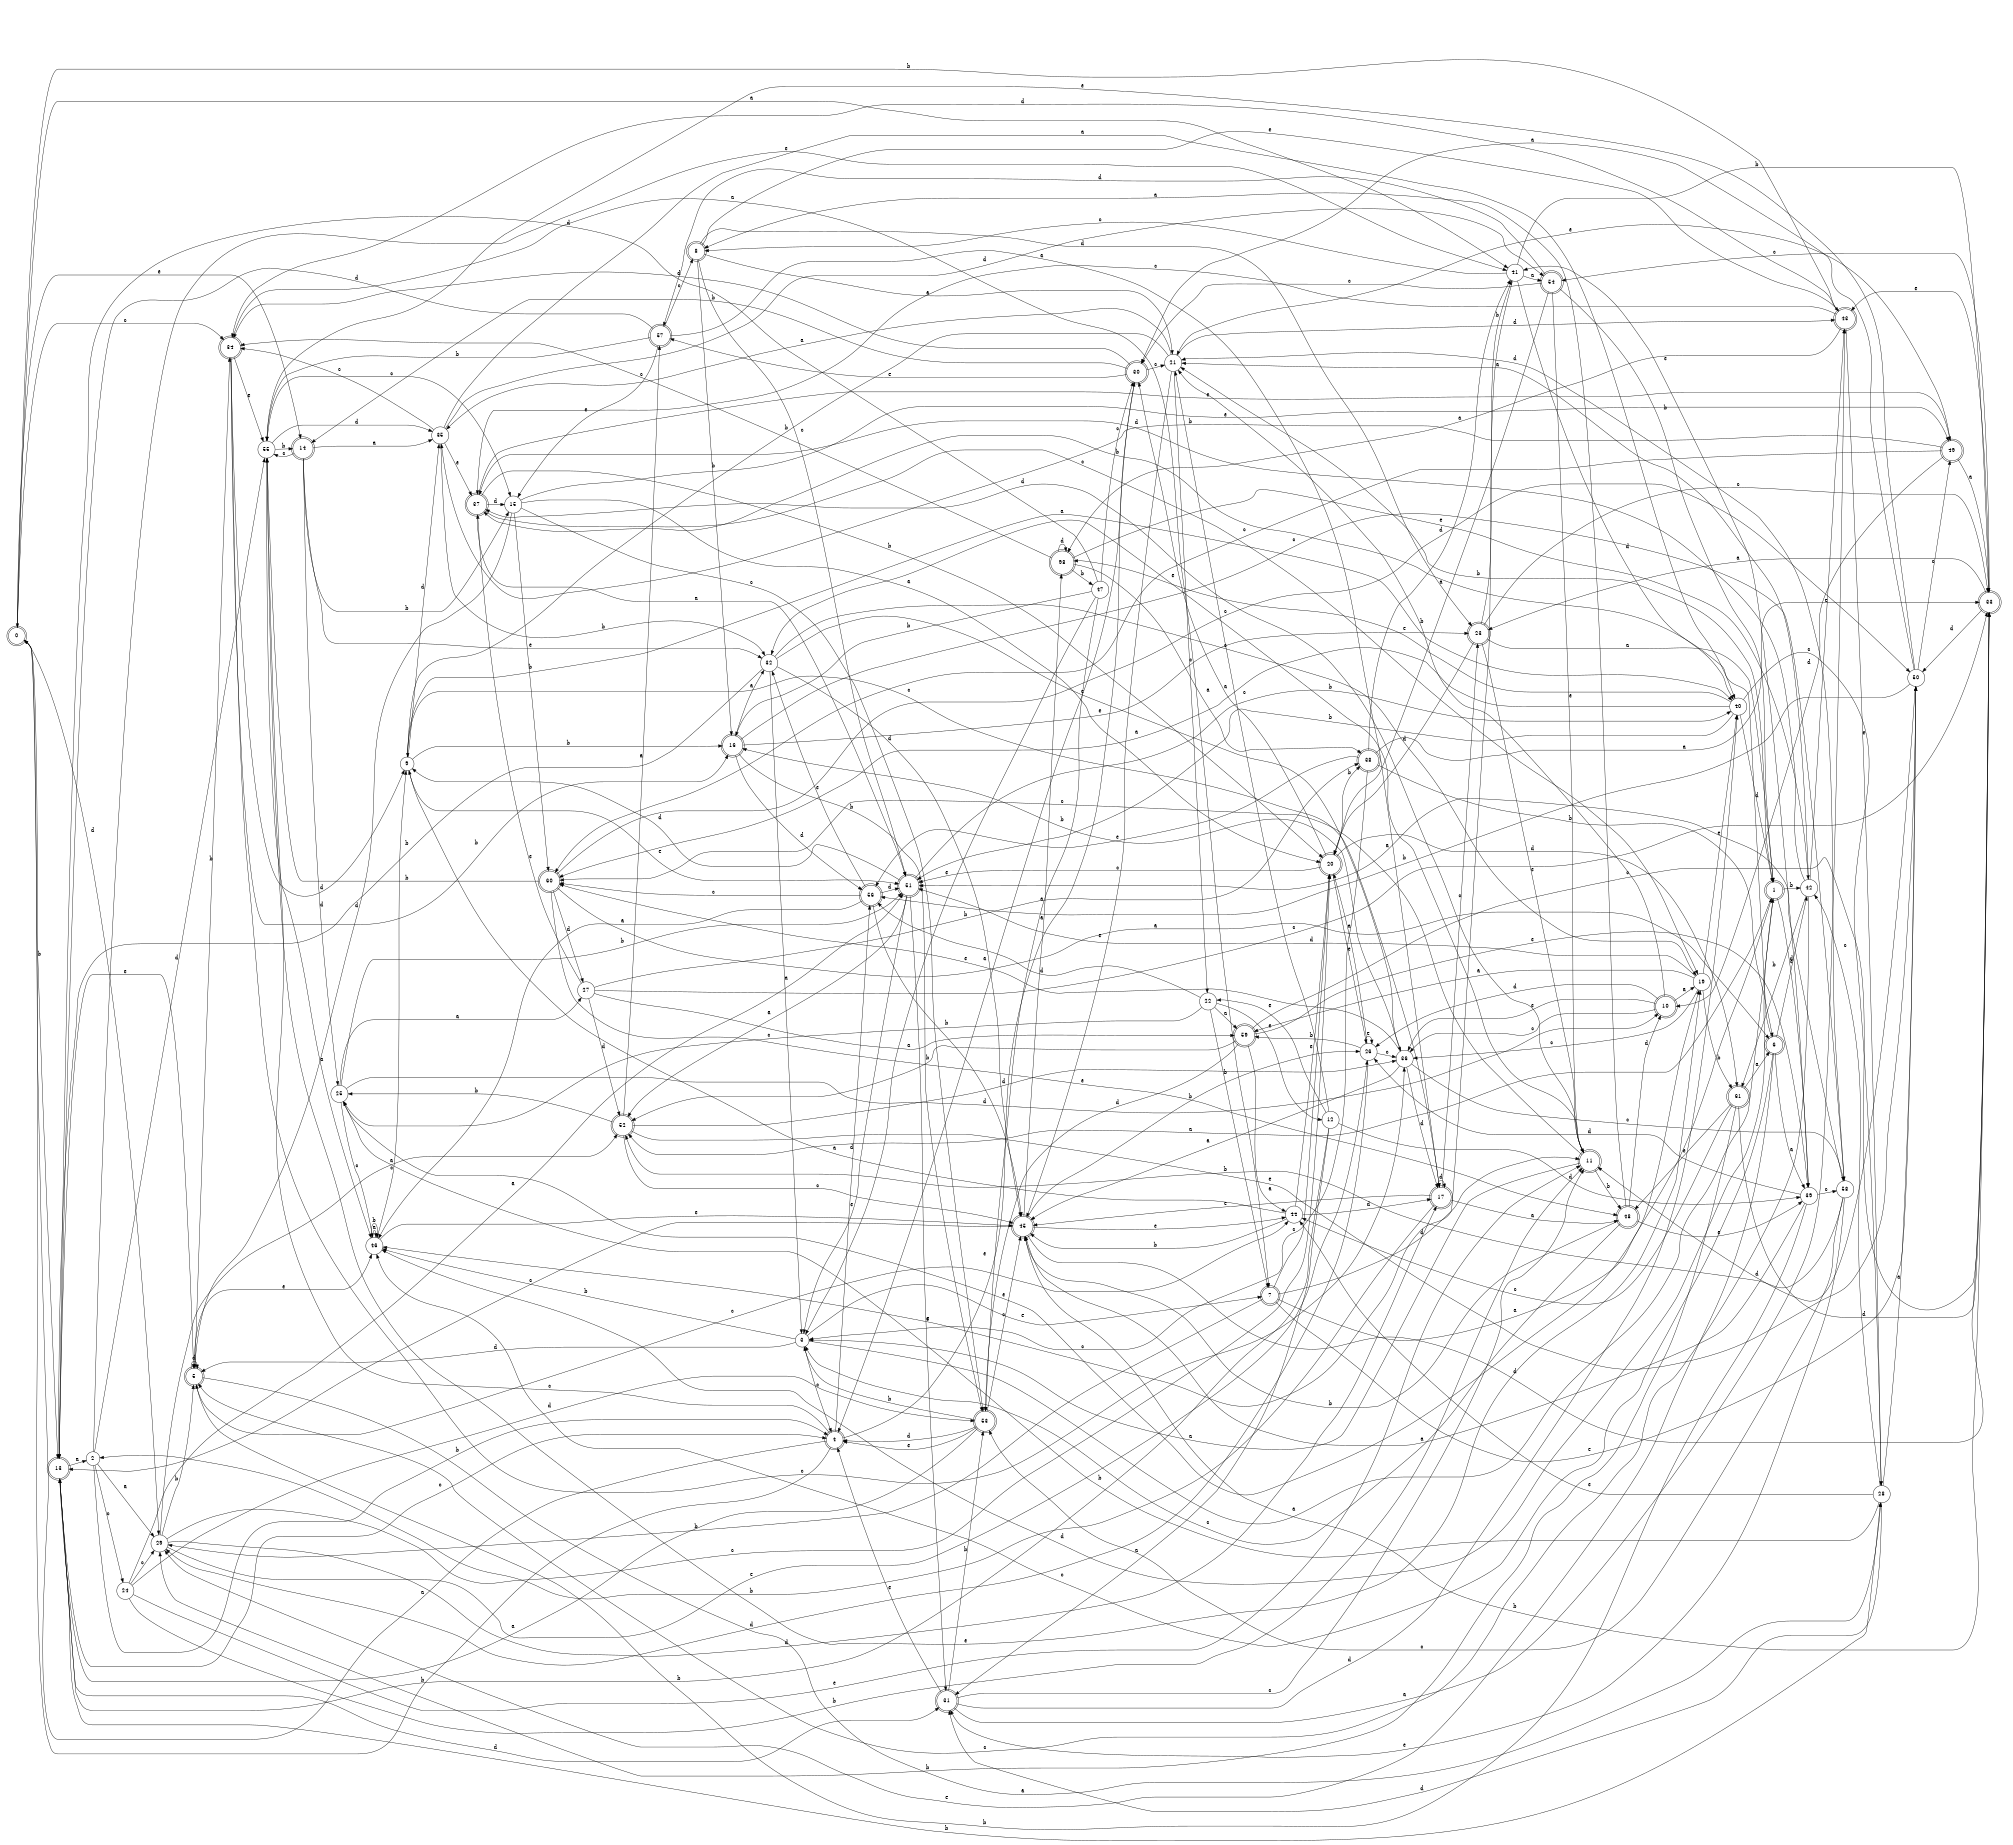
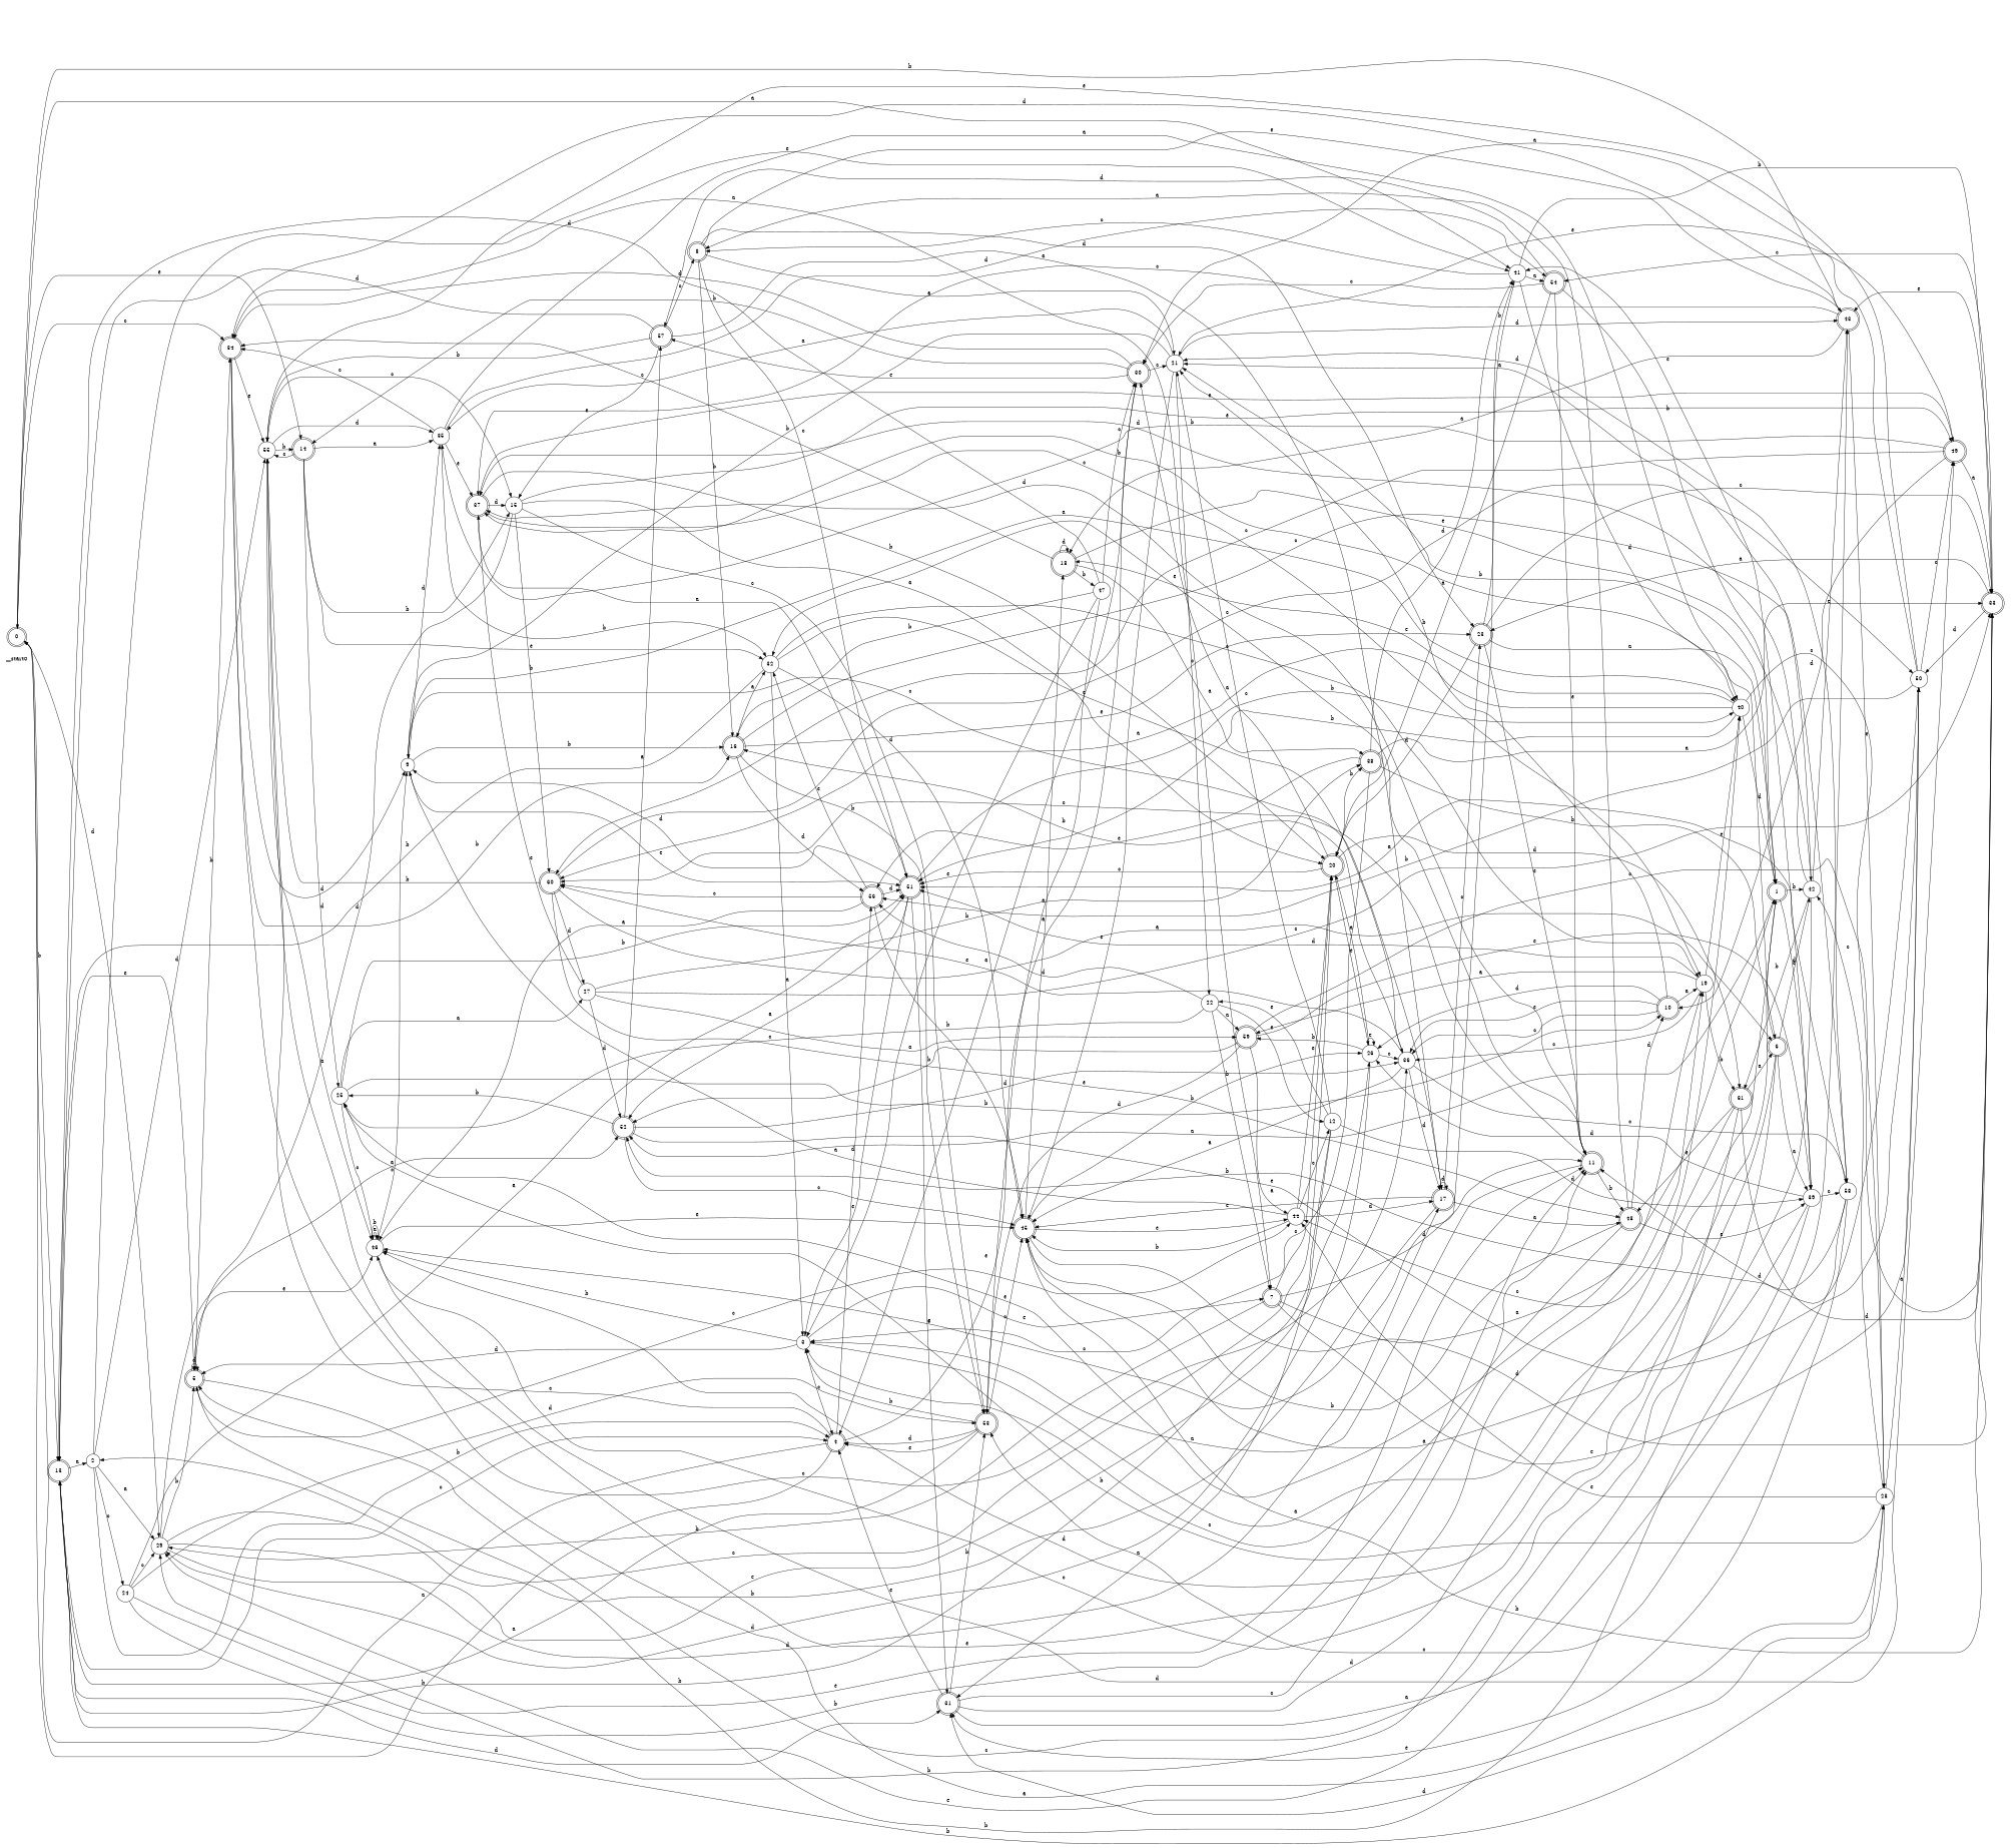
  digraph {
    rankdir=LR
    node [shape=doublecircle color=black fillcolor=white style="rounded,filled"]
+   __start0 [shape=none color="" fillcolor="" style=""]
    n2 [label=0]
    n3 [label=13]
    n4 [label=14]
    n5 [label=29 shape=circle style=filled]
    n6 [label=34]
    n7 [label=41 shape=circle style=filled]
    n8 [label=2 shape=circle style=filled]
    n9 [label=4]
    n10 [label=5]
    n11 [label=28 shape=circle style=filled]
    n12 [label=31]
    n13 [label=55 shape=circle style=filled]
    n14 [label=35 shape=circle style=filled]
    n15 [label=32 shape=circle style=filled]
    n16 [label=15 shape=circle style=filled]
    n17 [label=25 shape=circle style=filled]
    n18 [label=52]
    n19 [label=20]
    n20 [label=17]
    n21 [label=26 shape=circle style=filled]
    n22 [label=7]
    n23 [label=16]
    n24 [label=9 shape=circle style=filled]
    n25 [label=36 shape=circle style=filled]
    n26 [label=46 shape=circle style=filled]
    n27 [label=8]
    n28 [label=40 shape=circle style=filled]
    n29 [label=33]
    n30 [label=54]
    n31 [label=1]
    n32 [label=21 shape=circle style=filled]
    n33 [label=39 shape=circle style=filled]
    n34 [label=42 shape=circle style=filled]
    n35 [label=43]
    n36 [label=22 shape=circle style=filled]
    n37 [label=45]
    n38 [label=58 shape=circle style=filled]
    n39 [label=37]
    n40 [label=61]
    n41 [label=49]
    n42 [label=50 shape=circle style=filled]
    n43 [label=57]
    n44 [label=24 shape=circle style=filled]
    n45 [label=30]
    n46 [label=56]
    n47 [label=11]
    n48 [label=51]
    n49 [label=53]
    n50 [label=19 shape=circle style=filled]
    n51 [label=3 shape=circle style=filled]
    n52 [label=44 shape=circle style=filled]
    n53 [label=60]
    n54 [label=12 shape=circle style=filled]
    n55 [label=6]
    n56 [label=48]
    n57 [label=38]
    n58 [label=23]
-   n59 [label=98]
+   n59 [label=18]
    n60 [label=10]
    n61 [label=59]
    n62 [label=27 shape=circle style=filled]
    n63 [label=47 shape=circle style=filled]
    n2 -> n3 [label=b]
    n2 -> n4 [label=e]
    n2 -> n5 [label=d]
    n2 -> n6 [label=c]
    n2 -> n7 [label=a]
    n3 -> n8 [label=a]
    n3 -> n9 [label=c]
    n3 -> n10 [label=e]
    n3 -> n11 [label=b]
    n3 -> n12 [label=d]
    n4 -> n13 [label=c]
    n4 -> n14 [label=a]
    n4 -> n15 [label=e]
    n4 -> n16 [label=b]
    n4 -> n17 [label=d]
    n5 -> n10 [label=b]
    n5 -> n18 [label=a]
    n5 -> n19 [label=c]
    n5 -> n20 [label=d]
    n5 -> n21 [label=e]
    n6 -> n13 [label=e]
    n6 -> n22 [label=a]
    n6 -> n23 [label=b]
    n6 -> n24 [label=d]
    n6 -> n25 [label=c]
    n7 -> n26 [label=e]
    n7 -> n27 [label=c]
    n7 -> n28 [label=d]
    n7 -> n29 [label=b]
    n7 -> n30 [label=a]
    n8 -> n5 [label=a]
    n8 -> n7 [label=e]
    n8 -> n9 [label=b]
    n8 -> n13 [label=d]
    n8 -> n44 [label=c]
    n9 -> n2 [label=a]
    n9 -> n2 [label=b]
    n9 -> n13 [label=c]
    n9 -> n45 [label=e]
    n9 -> n46 [label=d]
    n10 -> n6 [label=b]
    n10 -> n10 [label=d]
    n10 -> n11 [label=a]
    n10 -> n26 [label=e]
    n10 -> n52 [label=c]
    n11 -> n12 [label=d]
    n11 -> n17 [label=b]
    n11 -> n34 [label=c]
    n11 -> n42 [label=a]
    n11 -> n52 [label=e]
    n12 -> n9 [label=e]
    n12 -> n28 [label=d]
    n12 -> n35 [label=a]
    n12 -> n47 [label=c]
    n12 -> n49 [label=b]
    n13 -> n4 [label=b]
    n13 -> n14 [label=d]
    n13 -> n16 [label=c]
    n13 -> n26 [label=a]
    n13 -> n50 [label=e]
    n14 -> n6 [label=c]
    n14 -> n15 [label=b]
    n14 -> n28 [label=a]
    n14 -> n30 [label=d]
    n14 -> n39 [label=e]
    n15 -> n3 [label=b]
    n15 -> n25 [label=e]
    n15 -> n37 [label=d]
    n15 -> n50 [label=c]
    n15 -> n51 [label=a]
    n16 -> n10 [label=d]
    n16 -> n19 [label=a]
    n16 -> n41 [label=e]
    n16 -> n49 [label=c]
    n16 -> n53 [label=b]
    n17 -> n26 [label=c]
    n17 -> n48 [label=b]
    n17 -> n50 [label=e]
-   n17 -> n60 [label=d]
+   n17 -> n60 [label=b]
    n17 -> n62 [label=a]
    n18 -> n17 [label=b]
    n18 -> n25 [label=d]
    n18 -> n37 [label=c]
    n18 -> n42 [label=e]
    n18 -> n43 [label=a]
    n19 -> n21 [label=e]
    n19 -> n40 [label=d]
    n19 -> n45 [label=a]
    n19 -> n48 [label=c]
    n19 -> n57 [label=b]
    n20 -> n8 [label=b]
    n20 -> n20 [label=d]
    n20 -> n37 [label=e]
    n20 -> n56 [label=a]
    n20 -> n58 [label=c]
    n21 -> n5 [label=d]
    n21 -> n19 [label=a]
    n21 -> n21 [label=e]
    n21 -> n25 [label=c]
    n21 -> n61 [label=b]
    n22 -> n5 [label=b]
    n22 -> n19 [label=c]
    n22 -> n31 [label=a]
    n22 -> n42 [label=e]
    n22 -> n47 [label=d]
    n23 -> n15 [label=a]
    n23 -> n38 [label=c]
    n23 -> n46 [label=d]
    n23 -> n49 [label=b]
    n23 -> n58 [label=e]
    n24 -> n14 [label=d]
    n24 -> n20 [label=c]
    n24 -> n23 [label=b]
    n24 -> n28 [label=a]
    n24 -> n48 [label=e]
    n25 -> n20 [label=d]
    n25 -> n23 [label=b]
    n25 -> n37 [label=a]
    n25 -> n38 [label=c]
    n25 -> n53 [label=e]
    n26 -> n24 [label=c]
    n26 -> n26 [label=a]
    n26 -> n26 [label=b]
    n26 -> n37 [label=e]
+   n26 -> n41 [label=d]
    n27 -> n23 [label=b]
    n27 -> n32 [label=a]
    n27 -> n35 [label=e]
    n27 -> n48 [label=c]
    n27 -> n58 [label=d]
    n28 -> n11 [label=c]
    n28 -> n31 [label=d]
    n28 -> n48 [label=b]
    n28 -> n53 [label=a]
    n28 -> n59 [label=e]
    n29 -> n30 [label=c]
    n29 -> n35 [label=e]
    n29 -> n37 [label=b]
    n29 -> n42 [label=d]
    n29 -> n58 [label=a]
    n30 -> n19 [label=a]
    n30 -> n31 [label=b]
    n30 -> n43 [label=d]
    n30 -> n45 [label=c]
    n30 -> n47 [label=e]
    n31 -> n18 [label=a]
    n31 -> n26 [label=d]
    n31 -> n32 [label=b]
    n31 -> n33 [label=e]
    n31 -> n34 [label=b]
    n32 -> n14 [label=a]
    n32 -> n24 [label=b]
    n32 -> n35 [label=d]
    n32 -> n36 [label=c]
    n32 -> n37 [label=e]
    n33 -> n7 [label=e]
    n33 -> n10 [label=b]
    n33 -> n21 [label=d]
    n33 -> n37 [label=a]
    n33 -> n38 [label=c]
    n34 -> n10 [label=c]
    n34 -> n32 [label=a]
    n34 -> n35 [label=e]
    n34 -> n39 [label=d]
    n34 -> n40 [label=b]
    n35 -> n2 [label=b]
    n35 -> n6 [label=d]
    n35 -> n11 [label=e]
    n35 -> n39 [label=c]
    n35 -> n59 [label=a]
    n36 -> n17 [label=c]
    n36 -> n22 [label=b]
    n36 -> n46 [label=d]
    n36 -> n54 [label=e]
    n36 -> n61 [label=a]
-   n37 -> n3 [label=c]
    n37 -> n21 [label=b]
    n37 -> n29 [label=d]
    n37 -> n52 [label=e]
    n37 -> n59 [label=a]
    n38 -> n12 [label=e]
    n38 -> n18 [label=b]
    n38 -> n32 [label=d]
    n38 -> n48 [label=a]
    n38 -> n49 [label=c]
    n39 -> n16 [label=d]
    n39 -> n19 [label=b]
    n39 -> n41 [label=e]
    n39 -> n48 [label=a]
    n39 -> n50 [label=c]
    n40 -> n5 [label=b]
    n40 -> n29 [label=d]
    n40 -> n52 [label=c]
    n40 -> n55 [label=a]
    n40 -> n56 [label=e]
    n41 -> n14 [label=b]
    n41 -> n29 [label=a]
    n41 -> n32 [label=e]
    n41 -> n53 [label=c]
    n41 -> n60 [label=d]
    n42 -> n13 [label=e]
    n42 -> n41 [label=c]
    n42 -> n45 [label=a]
    n42 -> n46 [label=b]
    n42 -> n47 [label=d]
    n43 -> n3 [label=d]
    n43 -> n13 [label=b]
    n43 -> n16 [label=e]
    n43 -> n20 [label=a]
    n43 -> n27 [label=c]
    n44 -> n5 [label=c]
    n44 -> n47 [label=b]
    n44 -> n47 [label=e]
    n44 -> n48 [label=a]
    n44 -> n49 [label=d]
    n45 -> n4 [label=b]
    n45 -> n6 [label=d]
    n45 -> n9 [label=a]
    n45 -> n32 [label=c]
    n45 -> n43 [label=e]
    n46 -> n15 [label=e]
    n46 -> n26 [label=a]
    n46 -> n37 [label=b]
    n46 -> n48 [label=d]
    n46 -> n53 [label=c]
    n47 -> n15 [label=e]
    n47 -> n39 [label=d]
    n47 -> n51 [label=a]
    n47 -> n53 [label=c]
    n47 -> n56 [label=b]
    n48 -> n12 [label=c]
    n48 -> n18 [label=a]
    n48 -> n24 [label=d]
    n48 -> n28 [label=b]
    n48 -> n51 [label=e]
    n49 -> n3 [label=a]
    n49 -> n9 [label=d]
    n49 -> n9 [label=e]
    n49 -> n37 [label=c]
    n49 -> n51 [label=b]
    n50 -> n25 [label=c]
    n50 -> n28 [label=e]
    n50 -> n40 [label=b]
    n50 -> n48 [label=d]
    n50 -> n61 [label=a]
    n51 -> n9 [label=c]
    n51 -> n10 [label=d]
    n51 -> n22 [label=e]
    n51 -> n26 [label=b]
    n51 -> n31 [label=a]
    n52 -> n19 [label=e]
    n52 -> n20 [label=d]
    n52 -> n24 [label=a]
    n52 -> n37 [label=b]
+   n52 -> n54 [label=c]
    n53 -> n13 [label=b]
    n53 -> n42 [label=c]
    n53 -> n55 [label=a]
    n53 -> n56 [label=e]
    n53 -> n62 [label=d]
    n54 -> n3 [label=b]
    n54 -> n12 [label=a]
    n54 -> n32 [label=c]
    n54 -> n33 [label=d]
    n54 -> n36 [label=e]
    n55 -> n5 [label=e]
    n55 -> n26 [label=c]
    n55 -> n33 [label=a]
    n55 -> n34 [label=d]
    n55 -> n39 [label=b]
    n56 -> n27 [label=a]
    n56 -> n33 [label=e]
    n56 -> n37 [label=b]
    n56 -> n51 [label=c]
    n56 -> n60 [label=d]
    n57 -> n7 [label=d]
    n57 -> n29 [label=a]
    n57 -> n46 [label=e]
    n57 -> n51 [label=c]
    n57 -> n55 [label=b]
    n58 -> n7 [label=b]
    n58 -> n19 [label=d]
    n58 -> n29 [label=c]
    n58 -> n31 [label=a]
    n58 -> n47 [label=e]
    n59 -> n6 [label=c]
    n59 -> n34 [label=e]
    n59 -> n57 [label=a]
    n59 -> n59 [label=d]
    n59 -> n63 [label=b]
    n60 -> n21 [label=d]
    n60 -> n25 [label=c]
    n60 -> n25 [label=e]
    n60 -> n32 [label=b]
    n60 -> n50 [label=a]
    n61 -> n18 [label=b]
    n61 -> n29 [label=c]
    n61 -> n33 [label=e]
    n61 -> n49 [label=d]
    n61 -> n52 [label=a]
    n62 -> n18 [label=d]
    n62 -> n29 [label=c]
    n62 -> n39 [label=e]
    n62 -> n57 [label=b]
    n62 -> n61 [label=a]
    n63 -> n3 [label=d]
    n63 -> n23 [label=b]
    n63 -> n45 [label=c]
    n63 -> n49 [label=a]
    n63 -> n51 [label=e]
  }
